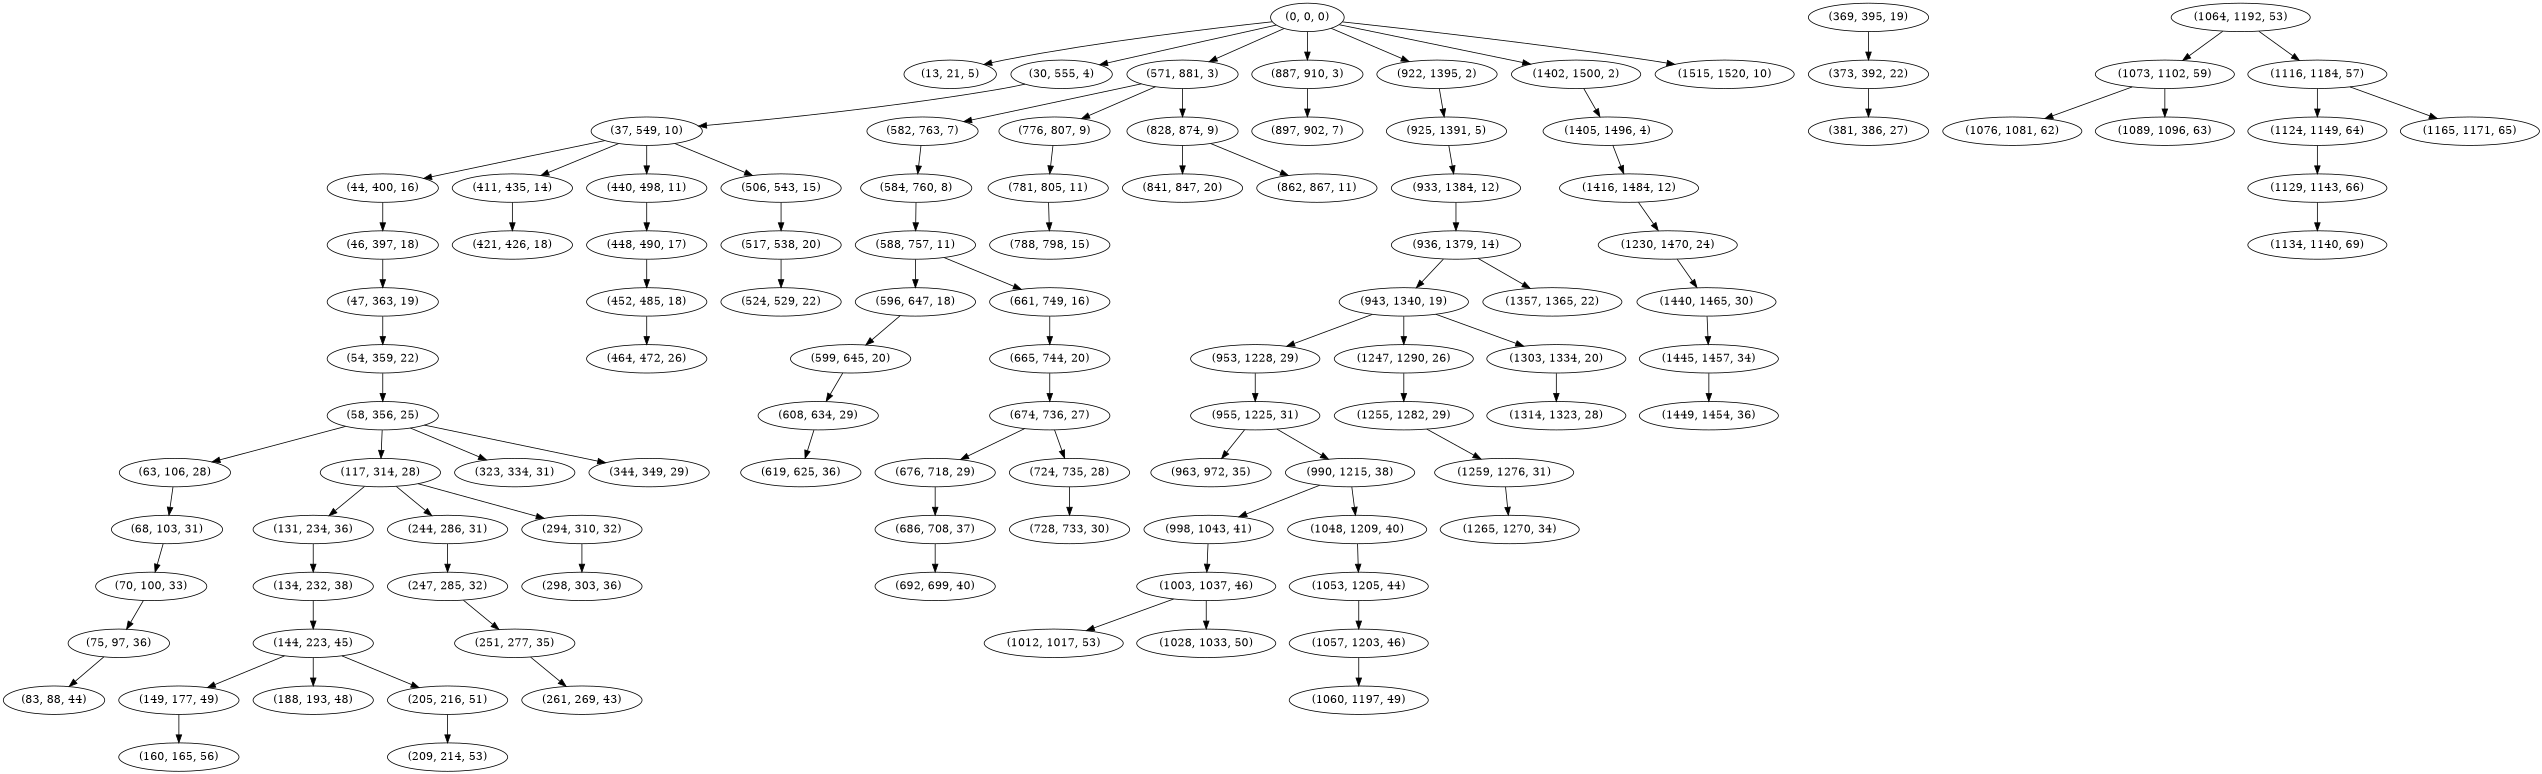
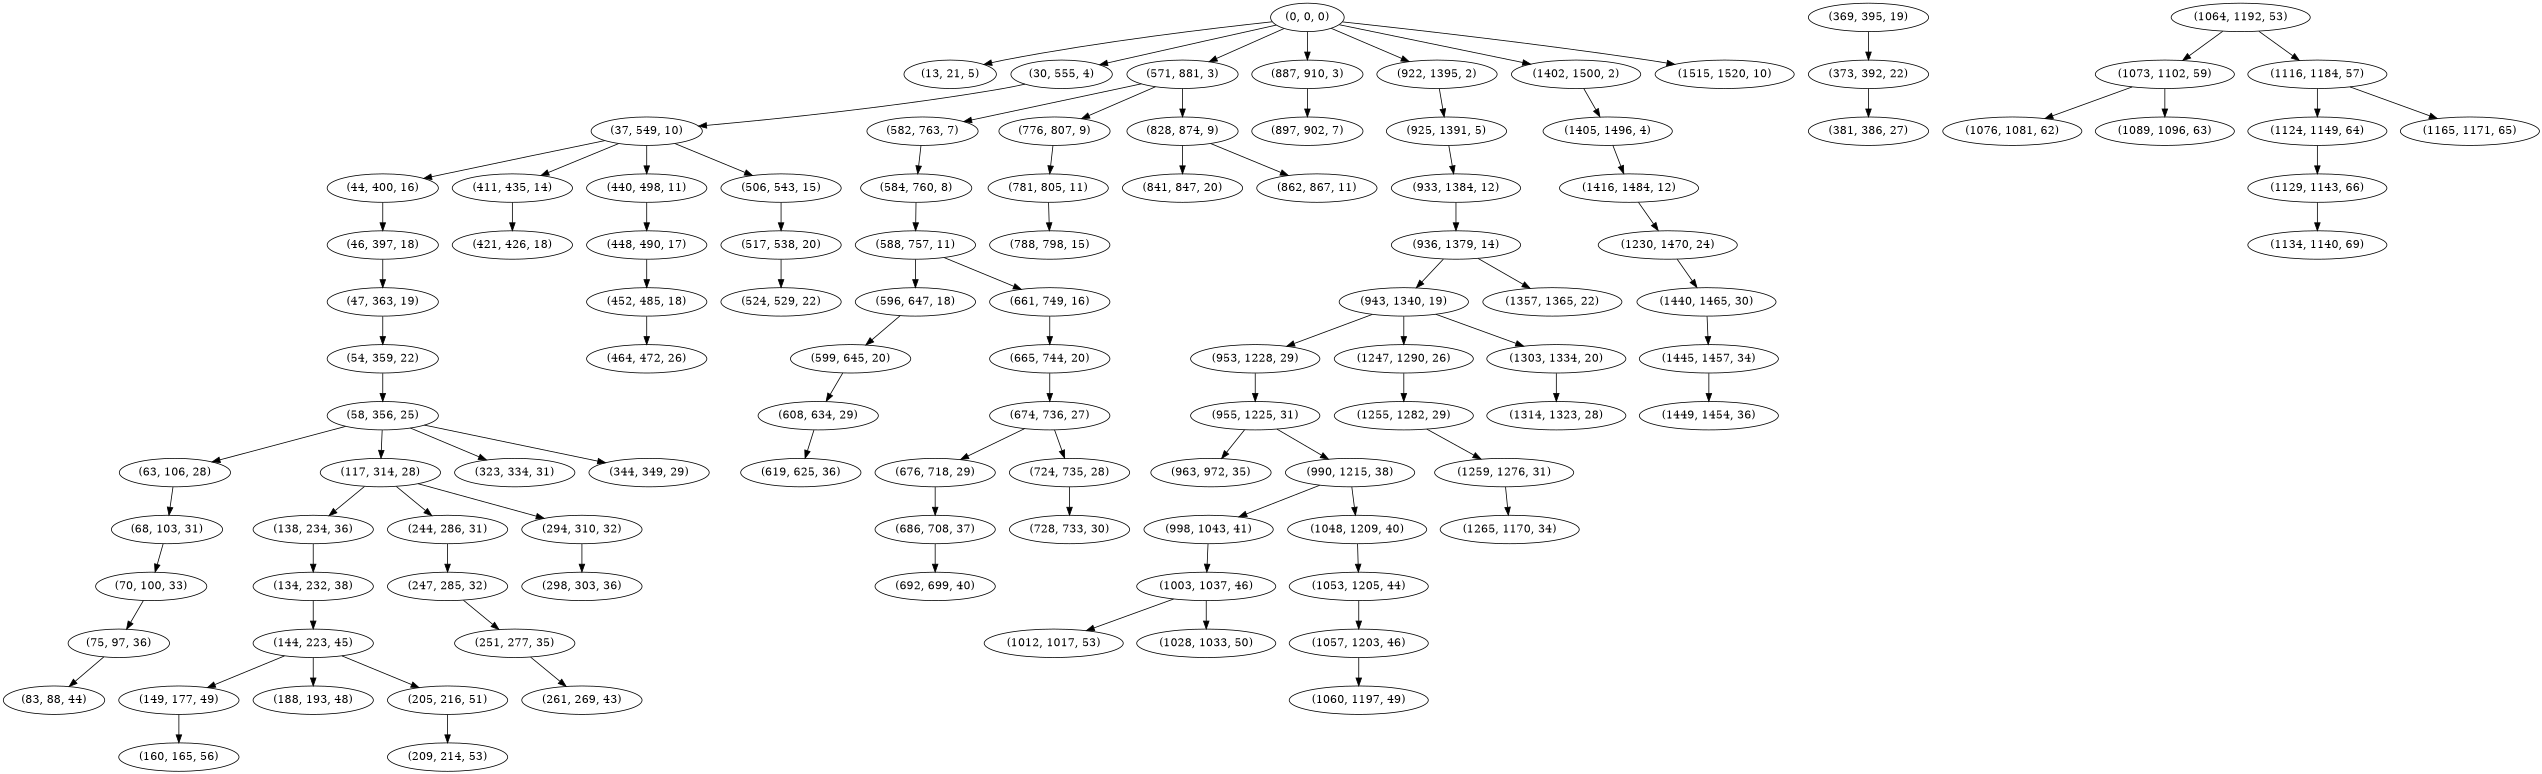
  digraph {
    fontname="DejaVu Serif"
    node [fontname="DejaVu Serif"]
    edge [fontname="DejaVu Serif"]
    "(0, 0, 0)"
    "(13, 21, 5)"
    "(30, 555, 4)"
    "(571, 881, 3)"
    "(887, 910, 3)"
    "(922, 1395, 2)"
    "(1402, 1500, 2)"
    "(1515, 1520, 10)"
    "(37, 549, 10)"
    "(582, 763, 7)"
    "(776, 807, 9)"
    "(828, 874, 9)"
    "(897, 902, 7)"
    "(925, 1391, 5)"
    "(1405, 1496, 4)"
    "(44, 400, 16)"
    "(411, 435, 14)"
    "(440, 498, 11)"
    "(506, 543, 15)"
    "(46, 397, 18)"
    "(421, 426, 18)"
    "(448, 490, 17)"
    "(517, 538, 20)"
    "(47, 363, 19)"
    "(54, 359, 22)"
    "(369, 395, 19)"
    "(373, 392, 22)"
    "(58, 356, 25)"
    "(63, 106, 28)"
    "(117, 314, 28)"
    "(323, 334, 31)"
    "(344, 349, 29)"
    "(68, 103, 31)"
-   "(131, 234, 36)"
+   "(131, 234, 36)" [label="(138, 234, 36)"]
    "(244, 286, 31)"
    "(294, 310, 32)"
    "(70, 100, 33)"
    "(75, 97, 36)"
    "(83, 88, 44)"
    "(134, 232, 38)"
    "(247, 285, 32)"
    "(298, 303, 36)"
    "(144, 223, 45)"
    "(149, 177, 49)"
    "(188, 193, 48)"
    "(205, 216, 51)"
    "(160, 165, 56)"
    "(209, 214, 53)"
    "(251, 277, 35)"
    "(261, 269, 43)"
    "(381, 386, 27)"
    "(452, 485, 18)"
    "(464, 472, 26)"
    "(524, 529, 22)"
    "(584, 760, 8)"
    "(781, 805, 11)"
    "(841, 847, 20)"
    "(862, 867, 11)"
    "(588, 757, 11)"
    "(596, 647, 18)"
    "(661, 749, 16)"
    "(599, 645, 20)"
    "(665, 744, 20)"
    "(608, 634, 29)"
    "(619, 625, 36)"
    "(674, 736, 27)"
    "(676, 718, 29)"
    "(724, 735, 28)"
    "(686, 708, 37)"
    "(728, 733, 30)"
    "(692, 699, 40)"
    "(788, 798, 15)"
    "(933, 1384, 12)"
    "(936, 1379, 14)"
    "(943, 1340, 19)"
    "(1357, 1365, 22)"
    "(953, 1228, 29)"
    "(1247, 1290, 26)"
    "(1303, 1334, 20)"
    "(955, 1225, 31)"
    "(1255, 1282, 29)"
    "(1314, 1323, 28)"
    "(963, 972, 35)"
    "(990, 1215, 38)"
    "(998, 1043, 41)"
    "(1048, 1209, 40)"
    "(1003, 1037, 46)"
    "(1053, 1205, 44)"
    "(1012, 1017, 53)"
    "(1028, 1033, 50)"
    "(1057, 1203, 46)"
    "(1060, 1197, 49)"
    "(1064, 1192, 53)"
    "(1073, 1102, 59)"
    "(1116, 1184, 57)"
    "(1076, 1081, 62)"
    "(1089, 1096, 63)"
    "(1124, 1149, 64)"
    "(1165, 1171, 65)"
    "(1129, 1143, 66)"
    "(1134, 1140, 69)"
    "(1259, 1276, 31)"
-   "(1265, 1270, 34)"
+   "(1265, 1270, 34)" [label="(1265, 1170, 34)"]
    "(1416, 1484, 12)"
    n105 [label="(1230, 1470, 24)"]
    n106 [label="(1440, 1465, 30)"]
    "(1445, 1457, 34)"
    "(1449, 1454, 36)"
    "(0, 0, 0)" -> "(13, 21, 5)"
    "(0, 0, 0)" -> "(30, 555, 4)"
    "(0, 0, 0)" -> "(571, 881, 3)"
    "(0, 0, 0)" -> "(887, 910, 3)"
    "(0, 0, 0)" -> "(922, 1395, 2)"
    "(0, 0, 0)" -> "(1402, 1500, 2)"
    "(0, 0, 0)" -> "(1515, 1520, 10)"
    "(30, 555, 4)" -> "(37, 549, 10)"
    "(571, 881, 3)" -> "(582, 763, 7)"
    "(571, 881, 3)" -> "(776, 807, 9)"
    "(571, 881, 3)" -> "(828, 874, 9)"
    "(887, 910, 3)" -> "(897, 902, 7)"
    "(922, 1395, 2)" -> "(925, 1391, 5)"
    "(1402, 1500, 2)" -> "(1405, 1496, 4)"
    "(37, 549, 10)" -> "(44, 400, 16)"
    "(37, 549, 10)" -> "(411, 435, 14)"
    "(37, 549, 10)" -> "(440, 498, 11)"
    "(37, 549, 10)" -> "(506, 543, 15)"
    "(582, 763, 7)" -> "(584, 760, 8)"
    "(776, 807, 9)" -> "(781, 805, 11)"
    "(828, 874, 9)" -> "(841, 847, 20)"
    "(828, 874, 9)" -> "(862, 867, 11)"
    "(925, 1391, 5)" -> "(933, 1384, 12)"
    "(1405, 1496, 4)" -> "(1416, 1484, 12)"
    "(44, 400, 16)" -> "(46, 397, 18)"
    "(411, 435, 14)" -> "(421, 426, 18)"
    "(440, 498, 11)" -> "(448, 490, 17)"
    "(506, 543, 15)" -> "(517, 538, 20)"
    "(46, 397, 18)" -> "(47, 363, 19)"
    "(448, 490, 17)" -> "(452, 485, 18)"
    "(517, 538, 20)" -> "(524, 529, 22)"
    "(47, 363, 19)" -> "(54, 359, 22)"
    "(54, 359, 22)" -> "(58, 356, 25)"
    "(369, 395, 19)" -> "(373, 392, 22)"
    "(373, 392, 22)" -> "(381, 386, 27)"
    "(58, 356, 25)" -> "(63, 106, 28)"
    "(58, 356, 25)" -> "(117, 314, 28)"
    "(58, 356, 25)" -> "(323, 334, 31)"
    "(58, 356, 25)" -> "(344, 349, 29)"
    "(63, 106, 28)" -> "(68, 103, 31)"
    "(117, 314, 28)" -> "(131, 234, 36)"
    "(117, 314, 28)" -> "(244, 286, 31)"
    "(117, 314, 28)" -> "(294, 310, 32)"
    "(68, 103, 31)" -> "(70, 100, 33)"
    "(131, 234, 36)" -> "(134, 232, 38)"
    "(244, 286, 31)" -> "(247, 285, 32)"
    "(294, 310, 32)" -> "(298, 303, 36)"
    "(70, 100, 33)" -> "(75, 97, 36)"
    "(75, 97, 36)" -> "(83, 88, 44)"
    "(134, 232, 38)" -> "(144, 223, 45)"
    "(247, 285, 32)" -> "(251, 277, 35)"
    "(144, 223, 45)" -> "(149, 177, 49)"
    "(144, 223, 45)" -> "(188, 193, 48)"
    "(144, 223, 45)" -> "(205, 216, 51)"
    "(149, 177, 49)" -> "(160, 165, 56)"
    "(205, 216, 51)" -> "(209, 214, 53)"
    "(251, 277, 35)" -> "(261, 269, 43)"
    "(452, 485, 18)" -> "(464, 472, 26)"
    "(584, 760, 8)" -> "(588, 757, 11)"
    "(781, 805, 11)" -> "(788, 798, 15)"
    "(588, 757, 11)" -> "(596, 647, 18)"
    "(588, 757, 11)" -> "(661, 749, 16)"
    "(596, 647, 18)" -> "(599, 645, 20)"
    "(661, 749, 16)" -> "(665, 744, 20)"
    "(599, 645, 20)" -> "(608, 634, 29)"
    "(665, 744, 20)" -> "(674, 736, 27)"
    "(608, 634, 29)" -> "(619, 625, 36)"
    "(674, 736, 27)" -> "(676, 718, 29)"
    "(674, 736, 27)" -> "(724, 735, 28)"
    "(676, 718, 29)" -> "(686, 708, 37)"
    "(724, 735, 28)" -> "(728, 733, 30)"
    "(686, 708, 37)" -> "(692, 699, 40)"
    "(933, 1384, 12)" -> "(936, 1379, 14)"
    "(936, 1379, 14)" -> "(943, 1340, 19)"
    "(936, 1379, 14)" -> "(1357, 1365, 22)"
    "(943, 1340, 19)" -> "(953, 1228, 29)"
    "(943, 1340, 19)" -> "(1247, 1290, 26)"
    "(943, 1340, 19)" -> "(1303, 1334, 20)"
    "(953, 1228, 29)" -> "(955, 1225, 31)"
    "(1247, 1290, 26)" -> "(1255, 1282, 29)"
    "(1303, 1334, 20)" -> "(1314, 1323, 28)"
    "(955, 1225, 31)" -> "(963, 972, 35)"
    "(955, 1225, 31)" -> "(990, 1215, 38)"
    "(1255, 1282, 29)" -> "(1259, 1276, 31)"
    "(990, 1215, 38)" -> "(998, 1043, 41)"
    "(990, 1215, 38)" -> "(1048, 1209, 40)"
    "(998, 1043, 41)" -> "(1003, 1037, 46)"
    "(1048, 1209, 40)" -> "(1053, 1205, 44)"
    "(1003, 1037, 46)" -> "(1012, 1017, 53)"
    "(1003, 1037, 46)" -> "(1028, 1033, 50)"
    "(1053, 1205, 44)" -> "(1057, 1203, 46)"
    "(1057, 1203, 46)" -> "(1060, 1197, 49)"
    "(1064, 1192, 53)" -> "(1073, 1102, 59)"
    "(1064, 1192, 53)" -> "(1116, 1184, 57)"
    "(1073, 1102, 59)" -> "(1076, 1081, 62)"
    "(1073, 1102, 59)" -> "(1089, 1096, 63)"
    "(1116, 1184, 57)" -> "(1124, 1149, 64)"
    "(1116, 1184, 57)" -> "(1165, 1171, 65)"
    "(1124, 1149, 64)" -> "(1129, 1143, 66)"
    "(1129, 1143, 66)" -> "(1134, 1140, 69)"
    "(1259, 1276, 31)" -> "(1265, 1270, 34)"
    "(1416, 1484, 12)" -> n105
    n105 -> n106
    n106 -> "(1445, 1457, 34)"
    "(1445, 1457, 34)" -> "(1449, 1454, 36)"
  }
